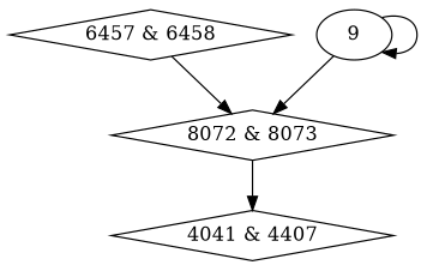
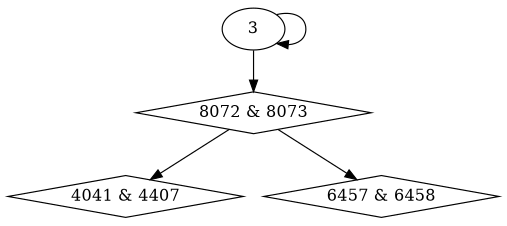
  digraph {
    node [shape=diamond]
    n1 [label="4041 & 4407"]
    n2 [label="6457 & 6458"]
    n3 [label="8072 & 8073"]
-   3 [label=9 shape=""]
+   3 [shape=""]
    n3 -> n1
-   n2 -> n3
+   n3 -> n2
    3 -> n3
    3 -> 3
  }
